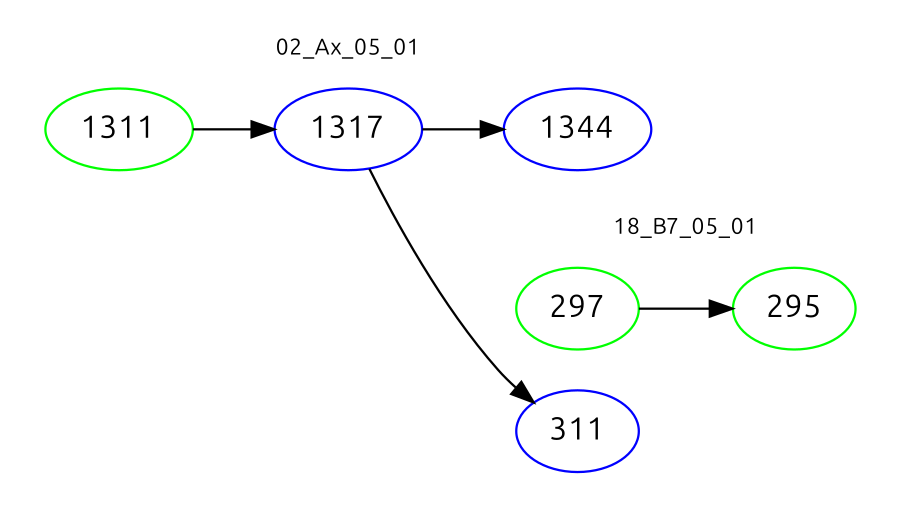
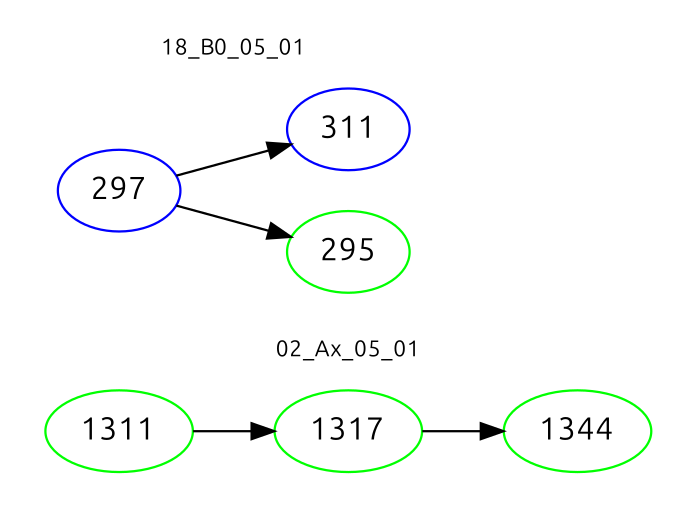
  digraph {
    fontname=Ubuntu
    rankdir=LR
    node [color=blue fontname=Ubuntu]
    edge [color=black fontname=Ubuntu]
-   n1 [label=1317]
+   n1 [color=green label=1317]
    n2 [color=green label=1311]
-   n3 [label=1344]
-   n4 [color=green label=297]
+   n3 [color=green label=1344]
+   n4 [label=297]
    n5 [color=green label=295]
    n6 [label=311]
    subgraph cluster_1 {
      color=white
      fontsize=10
      label="02_Ax_05_01"
      n1
      n2
      n3
    }
    subgraph cluster_2 {
      color=white
      fontsize=10
-     label="18_B7_05_01"
+     label="18_B0_05_01"
      n4
      n5
      n6
    }
    n1 -> n3
    n2 -> n1
    n4 -> n5
-   n1 -> n6
+   n4 -> n6
  }
